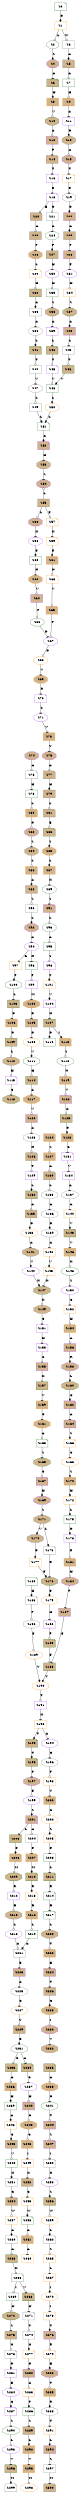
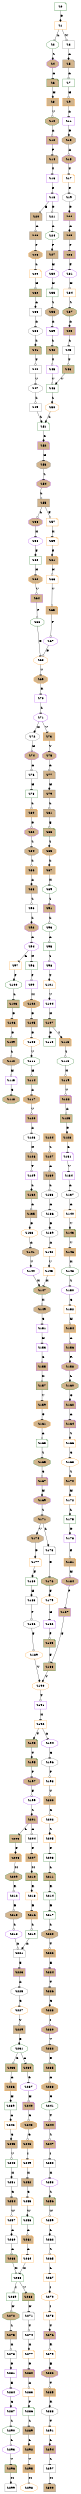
  strict digraph {
    node [color=darkorange fillcolor=white shape=note style=filled]
    edge [arrowhead=tee]
    S0 [color=darkgreen]
    S1 [shape=box]
    S2 [color=darkgreen shape=octagon]
    S3 [color=gray40 shape=box]
    S4 [color=purple fillcolor=tan shape=octagon]
    S5 [color=gray40 fillcolor=tan]
    S6 [color=darkgreen fillcolor=tan]
    S7 [color=darkgreen shape=box]
    S8 [fillcolor=tan shape=box]
    S9 [fillcolor=tan]
    S10 [color=darkgreen fillcolor=tan shape=octagon]
    S11 [color=purple shape=box]
    S12 [color=purple fillcolor=tan]
    S13 [color=gray40 fillcolor=tan shape=octagon]
    S14 [color=gray40 fillcolor=tan]
    S15 [color=purple fillcolor=tan shape=octagon]
    S16 [color=purple shape=box]
    S17
    S18 [color=purple]
    S19 [color=gray40 shape=octagon]
    S20 [color=gray40 fillcolor=tan]
    S21 [color=gray40 shape=box]
    S22 [color=purple fillcolor=tan shape=box]
    S23 [color=gray40 fillcolor=tan shape=box]
    S24 [color=darkgreen shape=octagon]
    S25 [color=gray40 fillcolor=tan shape=box]
    S26 [fillcolor=tan shape=octagon]
    S27 [color=gray40 fillcolor=tan shape=box]
    S28 [color=purple fillcolor=tan shape=box]
    S29
    S30 [color=purple shape=octagon]
    S31 [color=purple shape=octagon]
    S32 [color=darkgreen fillcolor=tan shape=box]
    S33 [color=darkgreen shape=box]
    S34 [shape=box]
    S35 [color=gray40 shape=box]
    S36 [color=gray40 fillcolor=tan shape=octagon]
    S37 [color=darkgreen fillcolor=tan shape=octagon]
    S38 [color=gray40 shape=octagon]
    S39 [color=purple]
    S40 [color=purple fillcolor=tan shape=box]
    S41 [color=darkgreen fillcolor=tan]
    S42 [color=darkgreen fillcolor=tan]
    S43 [color=gray40 shape=box]
    S44 [color=gray40 shape=box]
    S45 [color=purple]
    S46 [color=darkgreen fillcolor=tan shape=box]
    S47 [color=gray40 shape=octagon]
    S48 [color=darkgreen shape=box]
    S49 [color=gray40 shape=box]
    S50 [shape=octagon]
    S51 [color=darkgreen]
    S52 [color=purple fillcolor=tan]
    S53 [color=gray40 fillcolor=tan shape=octagon]
    S54 [color=purple fillcolor=tan shape=octagon]
    S55 [color=gray40 fillcolor=tan shape=box]
    S56 [color=purple fillcolor=tan shape=octagon]
    S57
    S58 [color=purple shape=octagon]
    S59
    S60 [color=darkgreen shape=box]
    S61 [fillcolor=tan]
    S62 [fillcolor=tan shape=octagon]
    S63
    S64 [color=purple fillcolor=tan shape=box]
    S65 [fillcolor=tan]
    S66 [color=darkgreen shape=octagon]
    S67 [color=purple shape=octagon]
    S68 [shape=octagon]
    S69 [fillcolor=tan shape=octagon]
    S70 [color=purple]
    S71 [color=purple shape=octagon]
+   S72 [color=gray40 shape=octagon]
    S73 [fillcolor=tan shape=box]
    S74 [color=purple fillcolor=tan shape=octagon]
    S75 [color=purple fillcolor=tan shape=octagon]
    S76 [color=gray40]
    S77 [color=gray40 fillcolor=tan]
    S78 [color=darkgreen shape=box]
    S79 [color=gray40 fillcolor=tan shape=box]
    S80 [fillcolor=tan]
    S81 [color=gray40 fillcolor=tan]
    S82 [color=purple fillcolor=tan shape=octagon]
    S83 [color=darkgreen fillcolor=tan]
    S84 [color=gray40 fillcolor=tan shape=octagon]
    S85 [fillcolor=tan shape=octagon]
    S86 [fillcolor=tan]
    S87 [fillcolor=tan shape=box]
    S88 [color=gray40 fillcolor=tan]
    S89 [color=darkgreen shape=octagon]
    S90 [color=gray40 shape=box]
    S91 [color=purple fillcolor=tan]
    S92 [color=purple fillcolor=tan shape=octagon]
    S93 [color=darkgreen shape=octagon]
    S94 [color=purple shape=octagon]
    S95 [color=darkgreen shape=box]
    S96 [color=darkgreen shape=box]
    S97 [shape=box]
    S98 [color=purple]
    S99 [color=purple shape=box]
    S100 [color=darkgreen shape=octagon]
    S101
    S102 [fillcolor=tan shape=octagon]
    S103 [color=darkgreen fillcolor=tan shape=box]
    S104 [color=purple shape=box]
    S105 [color=gray40 fillcolor=tan shape=box]
    S106 [fillcolor=tan shape=box]
    S107 [color=darkgreen fillcolor=tan shape=box]
    S108 [shape=octagon]
    S109 [color=darkgreen fillcolor=tan shape=box]
    S110 [color=darkgreen shape=box]
    S113 [fillcolor=tan]
    S111 [color=darkgreen shape=octagon]
    S112 [color=gray40 fillcolor=tan shape=octagon]
    S114 [color=darkgreen fillcolor=tan shape=box]
    S115 [color=purple]
    S116 [color=darkgreen shape=octagon]
    S117 [fillcolor=tan shape=octagon]
    S118 [color=darkgreen fillcolor=tan shape=octagon]
    S119 [fillcolor=tan]
    S120 [color=purple fillcolor=tan shape=box]
    S122 [color=purple fillcolor=tan]
    S123 [color=gray40 shape=octagon]
    S125 [color=darkgreen fillcolor=tan shape=box]
    S126 [color=gray40 fillcolor=tan]
    S124 [fillcolor=tan]
    S127 [fillcolor=tan shape=box]
    S128 [fillcolor=tan]
    S129 [color=purple shape=box]
    S130 [color=gray40 fillcolor=tan]
    S131 [color=purple]
    S132 [color=darkgreen fillcolor=tan]
    S133 [color=gray40 shape=octagon]
    S134 [color=purple shape=box]
    S135 [color=gray40 fillcolor=tan shape=box]
    S136 [color=gray40 shape=octagon]
    S137 [color=gray40 shape=octagon]
    S138 [shape=octagon]
    S139 [color=gray40 shape=octagon]
    S140 [shape=box]
    S141 [color=gray40 fillcolor=tan shape=octagon]
    S142 [shape=box]
    S143 [color=darkgreen fillcolor=tan]
    S144 [color=purple shape=octagon]
    S145
    S146 [fillcolor=tan shape=box]
    S147 [color=darkgreen fillcolor=tan shape=octagon]
    S148 [color=darkgreen shape=octagon]
    S149 [color=gray40 fillcolor=tan shape=octagon]
    S150 [color=purple shape=octagon]
    S151 [color=purple shape=box]
    S152
    S153 [color=purple]
    S154 [fillcolor=tan]
    S155 [color=purple fillcolor=tan shape=box]
    S156 [color=purple fillcolor=tan shape=box]
    S157 [color=darkgreen fillcolor=tan shape=box]
    S158 [color=purple fillcolor=tan shape=octagon]
    S159 [fillcolor=tan shape=box]
    S160 [color=darkgreen fillcolor=tan shape=octagon]
    S161 [fillcolor=tan shape=octagon]
    S162 [color=purple fillcolor=tan]
    S163 [color=darkgreen]
    S164 [color=purple fillcolor=tan]
    S165 [color=darkgreen fillcolor=tan shape=octagon]
    S166
    S167 [color=purple fillcolor=tan]
    S168 [shape=octagon]
    S169 [color=purple fillcolor=tan shape=octagon]
    S170 [fillcolor=tan shape=box]
    S171 [color=gray40 fillcolor=tan shape=octagon]
    S172 [shape=box]
    S173 [color=gray40]
    S174 [color=gray40 fillcolor=tan shape=octagon]
    S175 [color=darkgreen shape=box]
    S176 [color=darkgreen fillcolor=tan shape=octagon]
    S177
    S178 [color=purple]
    S179 [shape=octagon]
    S180 [color=darkgreen]
    S181 [fillcolor=tan]
    S182 [color=purple]
    S183 [color=gray40]
    S184 [color=purple fillcolor=tan shape=octagon]
    S185 [color=darkgreen fillcolor=tan]
    S186 [color=gray40 shape=octagon]
    S187 [color=purple fillcolor=tan shape=box]
    S188 [color=darkgreen fillcolor=tan shape=box]
    S189 [shape=octagon]
    S190 [shape=octagon]
    S191 [color=purple shape=box]
    S192 [shape=box]
    S193 [color=darkgreen fillcolor=tan]
    S194 [color=purple shape=octagon]
    S195 [color=darkgreen fillcolor=tan]
    S196 [color=gray40 shape=octagon]
    S197 [color=purple fillcolor=tan shape=octagon]
    S198 [shape=box]
    S199 [color=purple shape=octagon]
    S200 [fillcolor=tan shape=box]
    S201 [color=purple fillcolor=tan]
    S202 [shape=octagon]
    S203 [color=darkgreen fillcolor=tan shape=box]
    S204 [color=gray40 shape=box]
    S205
    S206 [fillcolor=tan]
    S207 [fillcolor=tan]
    S208 [color=darkgreen shape=box]
    S209 [color=darkgreen fillcolor=tan shape=octagon]
    S210 [color=darkgreen fillcolor=tan]
    S211 [color=darkgreen fillcolor=tan]
    S212 [color=purple]
    S213
    S214 [color=darkgreen]
    S215 [color=gray40 fillcolor=tan shape=octagon]
    S216 [fillcolor=tan]
    S217 [color=darkgreen]
    S218 [color=purple shape=octagon]
    S219 [color=darkgreen shape=box]
    S220 [color=gray40 fillcolor=tan shape=octagon]
    S221 [color=gray40]
    S222 [fillcolor=tan]
    S223 [color=purple fillcolor=tan shape=box]
    S224 [color=purple fillcolor=tan]
    S225 [color=gray40 shape=octagon]
    S226 [color=gray40 fillcolor=tan shape=box]
    S227 [shape=octagon]
    S228 [fillcolor=tan shape=octagon]
    S229 [color=gray40 fillcolor=tan shape=box]
    S230 [color=purple fillcolor=tan shape=octagon]
    S231 [color=darkgreen shape=octagon]
    S232 [color=gray40 fillcolor=tan shape=octagon]
    S233 [color=darkgreen fillcolor=tan shape=box]
    S234 [color=darkgreen fillcolor=tan]
    S235 [color=darkgreen fillcolor=tan]
    S236 [fillcolor=tan shape=box]
    S237 [color=purple shape=octagon]
    S238 [fillcolor=tan shape=octagon]
    S239 [color=darkgreen shape=box]
    S240 [color=purple fillcolor=tan]
    S241 [color=darkgreen shape=octagon]
    S242 [shape=box]
    S243 [fillcolor=tan shape=octagon]
    S244 [color=purple fillcolor=tan shape=box]
    S245 [color=gray40 fillcolor=tan shape=box]
    S246 [fillcolor=tan]
    S247 [color=purple fillcolor=tan]
    S248 [color=darkgreen shape=box]
    S249 [shape=box]
    S250 [color=gray40]
    S251 [color=gray40 shape=box]
    S252 [color=gray40 fillcolor=tan shape=box]
    S253 [color=purple shape=octagon]
    S254 [color=gray40 fillcolor=tan]
    S255
    S256 [color=darkgreen fillcolor=tan]
    S257
    S258 [color=darkgreen]
    S259 [shape=octagon]
    S260 [color=gray40]
    S261 [fillcolor=tan]
    S262 [color=gray40]
    S263 [color=darkgreen fillcolor=tan]
    S264 [shape=box]
    S265
    S266 [color=darkgreen]
    S267 [shape=box]
    S268 [color=darkgreen fillcolor=tan]
    S269 [color=darkgreen shape=box]
    S270 [shape=octagon]
    S271 [color=gray40]
    S272 [color=darkgreen fillcolor=tan shape=octagon]
    S273 [shape=box]
    S274 [color=gray40 shape=box]
    S275 [color=gray40 fillcolor=tan shape=box]
    S276 [color=purple fillcolor=tan]
    S277
    S278 [color=gray40]
    S279
    S280 [color=purple fillcolor=tan]
    S281 [color=purple shape=box]
    S282 [color=purple fillcolor=tan shape=octagon]
    S283
    S284 [color=purple shape=octagon]
    S285 [fillcolor=tan]
    S286 [color=darkgreen]
    S287 [color=purple]
    S288 [color=gray40 shape=octagon]
    S289 [color=gray40 fillcolor=tan]
    S290 [color=darkgreen shape=octagon]
    S291 [shape=box]
    S292 [fillcolor=tan shape=box]
    S293 [color=purple shape=octagon]
    S294 [color=purple fillcolor=tan shape=box]
    S295 [fillcolor=tan shape=box]
    S296 [color=darkgreen fillcolor=tan]
    S297 [color=gray40 shape=box]
    S298 [shape=octagon]
    S299 [color=gray40]
    S300 [color=gray40 fillcolor=tan]
    S0 -> S1 [arrowhead=diamond label=D]
    S1 -> S2 [arrowhead=odot label=L]
    S1 -> S3 [arrowhead=odot label=W]
    S2 -> S4 [arrowhead=diamond label=S]
    S3 -> S5 [arrowhead=diamond label=A]
    S4 -> S6 [label=A]
    S5 -> S7 [arrowhead=odot label=A]
    S6 -> S8 [arrowhead=diamond label=H]
    S7 -> S9 [arrowhead=odot label=H]
    S8 -> S10 [arrowhead=odot label=V]
    S9 -> S11 [label=A]
    S10 -> S12 [arrowhead=odot label=A]
    S11 -> S13 [arrowhead=diamond label=D]
    S12 -> S14 [label=P]
    S13 -> S15 [arrowhead=odot label=A]
    S14 -> S16 [label=T]
    S15 -> S17 [label=T]
    S16 -> S18 [label=F]
    S17 -> S19 [label=F]
    S18 -> S20 [arrowhead=odot label=E]
    S18 -> S21 [arrowhead=odot label=D]
    S19 -> S22 [arrowhead=diamond label=D]
    S20 -> S23 [arrowhead=odot label=A]
    S21 -> S24 [label=A]
    S22 -> S25 [arrowhead=diamond label=A]
    S23 -> S26 [label=P]
    S24 -> S27 [arrowhead=diamond label=P]
    S25 -> S28 [label=P]
    S26 -> S29 [label=L]
    S27 -> S30 [label=H]
    S28 -> S31 [label=F]
    S29 -> S32 [arrowhead=odot label=H]
    S30 -> S33 [arrowhead=odot label=H]
    S31 -> S34 [arrowhead=odot label=H]
    S32 -> S35 [arrowhead=diamond label=A]
    S33 -> S36 [label=S]
    S34 -> S37 [label=S]
    S35 -> S38 [label=A]
    S36 -> S39 [label=A]
    S37 -> S40 [arrowhead=diamond label=A]
    S38 -> S41 [arrowhead=diamond label=L]
    S39 -> S42 [label=L]
    S40 -> S43 [label=L]
    S41 -> S44 [arrowhead=odot label=T]
    S42 -> S45 [arrowhead=odot label=T]
    S43 -> S46 [arrowhead=odot label=T]
    S44 -> S47 [label=V]
    S45 -> S48 [arrowhead=odot label=V]
    S46 -> S48 [arrowhead=diamond label=V]
    S47 -> S49 [arrowhead=odot label=L]
    S48 -> S50 [arrowhead=diamond label=L]
    S49 -> S51 [arrowhead=diamond label=L]
    S50 -> S51 [arrowhead=diamond label=L]
    S51 -> S52 [arrowhead=diamond label=C]
    S52 -> S53 [label=H]
    S53 -> S54 [label=S]
-   S55 -> S54 [arrowhead=odot label=L]
+   S54 -> S55 [arrowhead=odot label=L]
    S55 -> S56 [arrowhead=odot label=L]
    S55 -> S57 [arrowhead=odot label=F]
    S56 -> S58 [label=K]
    S57 -> S59 [label=K]
    S58 -> S60 [arrowhead=diamond label=F]
    S59 -> S61 [arrowhead=diamond label=F]
    S60 -> S62 [label=N]
    S61 -> S63 [arrowhead=odot label=N]
    S62 -> S64 [arrowhead=odot label=V]
    S63 -> S65 [arrowhead=odot label=V]
    S64 -> S66 [arrowhead=odot label=P]
    S65 -> S67 [arrowhead=odot label=P]
-   S66 -> S67 [label=D]
+   S66 -> S68 [label=D]
    S67 -> S68 [arrowhead=odot label=D]
    S68 -> S69 [label=V]
    S69 -> S70 [label=R]
    S70 -> S71 [label=L]
+   S71 -> S72 [arrowhead=diamond label=K]
    S71 -> S73 [label=V]
+   S72 -> S74 [arrowhead=odot label=H]
    S73 -> S75 [label=Y]
    S74 -> S76 [arrowhead=odot label=A]
    S75 -> S77 [arrowhead=odot label=A]
    S76 -> S78 [label=H]
    S77 -> S79 [arrowhead=diamond label=H]
    S78 -> S80 [arrowhead=odot label=L]
    S79 -> S81 [arrowhead=odot label=L]
    S80 -> S82 [arrowhead=odot label=D]
    S81 -> S83 [arrowhead=odot label=E]
    S82 -> S84 [label=S]
    S83 -> S85 [arrowhead=diamond label=S]
    S84 -> S86 [arrowhead=odot label=L]
    S85 -> S87 [arrowhead=diamond label=L]
    S86 -> S88 [arrowhead=diamond label=A]
    S87 -> S89 [label=K]
    S88 -> S90 [arrowhead=odot label=S]
    S89 -> S91 [label=S]
    S90 -> S92 [arrowhead=diamond label=L]
    S91 -> S93 [arrowhead=odot label=L]
    S92 -> S94 [label=A]
    S93 -> S95 [arrowhead=odot label=A]
    S94 -> S96 [label=N]
    S94 -> S97 [label=G]
    S95 -> S98 [arrowhead=odot label=S]
    S96 -> S99 [arrowhead=odot label=P]
    S97 -> S100 [arrowhead=diamond label=P]
    S98 -> S101 [arrowhead=diamond label=T]
    S99 -> S102 [label=M]
    S100 -> S103 [label=L]
    S101 -> S104 [arrowhead=diamond label=V]
    S102 -> S105 [label=D]
    S103 -> S106 [label=D]
    S104 -> S107 [label=N]
    S105 -> S108 [label=D]
    S106 -> S109 [arrowhead=odot label=D]
    S107 -> S110 [arrowhead=diamond label=D]
    S107 -> S113 [arrowhead=diamond label=I]
    S108 -> S111 [arrowhead=diamond label=V]
    S109 -> S112 [arrowhead=odot label=L]
    S113 -> S116 [arrowhead=odot label=S]
    S111 -> S114 [arrowhead=odot label=H]
    S112 -> S115 [arrowhead=odot label=H]
    S114 -> S117 [label=A]
    S115 -> S118 [label=G]
    S116 -> S119 [arrowhead=odot label=K]
    S117 -> S120 [arrowhead=odot label=V]
    S119 -> S122 [arrowhead=odot label=V]
    S120 -> S123 [label=A]
    S122 -> S125 [arrowhead=odot label=A]
    S123 -> S126 [arrowhead=odot label=N]
    S125 -> S128 [arrowhead=diamond label=D]
    S126 -> S129 [arrowhead=odot label=T]
    S124 -> S127 [arrowhead=odot label=S]
    S127 -> S130 [arrowhead=odot label=A]
    S128 -> S131 [label=G]
    S129 -> S132 [arrowhead=diamond label=L]
    S130 -> S133 [arrowhead=odot label=L]
    S131 -> S134 [label=V]
    S132 -> S135 [arrowhead=odot label=A]
    S133 -> S136 [label=A]
    S134 -> S137 [label=A]
    S135 -> S138 [arrowhead=diamond label=D]
    S136 -> S139 [arrowhead=diamond label=D]
    S137 -> S140 [label=A]
    S138 -> S141 [label=A]
    S139 -> S142 [label=A]
    S140 -> S143 [arrowhead=diamond label=V]
    S141 -> S144 [arrowhead=diamond label=V]
    S142 -> S145 [arrowhead=diamond label=V]
    S143 -> S146 [label=V]
    S144 -> S147 [arrowhead=diamond label=K]
    S145 -> S147 [label=K]
    S146 -> S148 [arrowhead=odot label=K]
    S147 -> S149 [arrowhead=odot label=K]
    S148 -> S150 [label=S]
    S149 -> S151 [label=G]
    S150 -> S152 [label=G]
    S151 -> S153 [label=H]
    S152 -> S154 [arrowhead=odot label=H]
    S153 -> S155 [arrowhead=odot label=G]
    S154 -> S156 [arrowhead=odot label=A]
    S155 -> S157 [arrowhead=odot label=K]
    S156 -> S158 [arrowhead=diamond label=R]
    S157 -> S159 [label=V]
    S158 -> S160 [arrowhead=diamond label=L]
    S159 -> S161 [label=Q]
    S160 -> S162 [arrowhead=diamond label=Q]
    S161 -> S163 [arrowhead=odot label=A]
    S162 -> S164 [label=A]
    S163 -> S165 [label=S]
    S164 -> S166 [arrowhead=diamond label=S]
    S165 -> S167 [arrowhead=odot label=G]
    S166 -> S168 [label=G]
    S167 -> S169 [arrowhead=diamond label=H]
    S168 -> S170 [arrowhead=diamond label=S]
    S169 -> S171 [label=S]
    S170 -> S172 [arrowhead=diamond label=H]
    S171 -> S173 [arrowhead=diamond label=L]
    S171 -> S174 [arrowhead=diamond label=V]
    S172 -> S175 [arrowhead=diamond label=L]
    S173 -> S176 [label=D]
    S174 -> S177 [arrowhead=diamond label=D]
    S175 -> S178 [arrowhead=diamond label=D]
    S176 -> S179 [arrowhead=diamond label=F]
-   S177 -> S176 [arrowhead=diamond label=F]
+   S177 -> S180 [arrowhead=diamond label=F]
    S178 -> S181 [arrowhead=odot label=F]
    S179 -> S182 [label=H]
    S180 -> S183 [arrowhead=diamond label=H]
    S181 -> S184 [arrowhead=odot label=H]
    S182 -> S185 [arrowhead=odot label=P]
    S183 -> S186 [arrowhead=odot label=P]
    S184 -> S187 [label=P]
    S185 -> S188 [arrowhead=odot label=F]
    S186 -> S189 [arrowhead=odot label=F]
    S187 -> S188 [label=F]
    S188 -> S190 [arrowhead=diamond label=Y]
    S189 -> S190 [arrowhead=diamond label=Y]
    S190 -> S191 [arrowhead=odot label=T]
    S191 -> S192 [label=K]
    S192 -> S193 [arrowhead=diamond label=T]
    S192 -> S194 [label=A]
    S193 -> S195 [arrowhead=diamond label=T]
    S194 -> S196 [label=Q]
    S195 -> S197 [label=P]
    S196 -> S198 [arrowhead=odot label=P]
    S197 -> S199 [arrowhead=odot label=F]
-   S198 -> S200 [label=Y]
+   S198 -> S200 [arrowhead=odot label=Y]
    S199 -> S201 [arrowhead=diamond label=S]
    S200 -> S202 [arrowhead=odot label=C]
    S201 -> S203 [label=L]
    S201 -> S204 [arrowhead=odot label=A]
    S202 -> S205 [arrowhead=diamond label=S]
    S203 -> S206 [arrowhead=diamond label=F]
    S204 -> S207 [label=F]
    S205 -> S208 [label=F]
    S206 -> S209 [arrowhead=odot label=M]
    S207 -> S210 [arrowhead=diamond label=M]
    S208 -> S211 [label=L]
    S209 -> S212 [arrowhead=odot label=R]
    S210 -> S213 [arrowhead=diamond label=R]
    S211 -> S214 [label=R]
    S212 -> S215 [arrowhead=odot label=E]
    S213 -> S216 [label=E]
    S214 -> S217 [label=E]
    S215 -> S218 [arrowhead=odot label=L]
    S216 -> S219 [arrowhead=odot label=L]
    S217 -> S220 [label=L]
    S218 -> S221 [arrowhead=odot label=A]
    S219 -> S221 [arrowhead=diamond label=A]
    S220 -> S222 [arrowhead=odot label=T]
    S221 -> S223 [label=E]
    S222 -> S224 [label=E]
    S223 -> S225 [label=A]
    S224 -> S226 [label=T]
    S225 -> S227 [label=G]
    S226 -> S228 [arrowhead=diamond label=G]
    S227 -> S229 [arrowhead=odot label=Y]
    S228 -> S230 [arrowhead=odot label=I]
    S229 -> S231 [arrowhead=diamond label=E]
    S230 -> S232 [label=V]
    S231 -> S233 [arrowhead=odot label=G]
    S231 -> S234 [label=A]
+   S232 -> S235 [arrowhead=odot label=D]
    S233 -> S236 [arrowhead=odot label=A]
    S234 -> S237 [label=G]
    S235 -> S238 [arrowhead=odot label=A]
    S236 -> S239 [arrowhead=diamond label=H]
    S237 -> S240 [arrowhead=odot label=H]
    S238 -> S241 [label=Q]
    S239 -> S242 [arrowhead=diamond label=A]
    S240 -> S243 [arrowhead=odot label=G]
    S241 -> S244 [arrowhead=odot label=T]
    S242 -> S245 [arrowhead=diamond label=G]
    S243 -> S246 [arrowhead=odot label=G]
    S244 -> S247 [arrowhead=odot label=S]
    S245 -> S248 [arrowhead=odot label=V]
    S246 -> S249 [label=I]
    S247 -> S250 [label=I]
    S248 -> S251 [arrowhead=diamond label=K]
    S249 -> S252 [label=K]
    S250 -> S253 [label=K]
    S251 -> S254 [label=G]
    S252 -> S255 [label=G]
    S253 -> S256 [arrowhead=diamond label=S]
    S254 -> S257 [arrowhead=odot label=W]
    S255 -> S258 [arrowhead=diamond label=W]
    S256 -> S259 [arrowhead=odot label=W]
    S257 -> S260 [arrowhead=diamond label=A]
    S258 -> S261 [arrowhead=odot label=A]
    S259 -> S262 [arrowhead=diamond label=L]
    S260 -> S263 [arrowhead=odot label=A]
    S261 -> S264 [label=A]
    S262 -> S265 [arrowhead=odot label=S]
    S263 -> S266 [arrowhead=odot label=K]
+   S264 -> S266 [label=K]
    S265 -> S267 [label=L]
    S266 -> S268 [label=V]
    S266 -> S269 [arrowhead=odot label=I]
    S267 -> S270 [arrowhead=diamond label=I]
    S268 -> S271 [label=N]
    S269 -> S272 [arrowhead=odot label=N]
    S270 -> S273 [label=I]
    S271 -> S274 [arrowhead=odot label=T]
    S272 -> S275 [label=S]
    S273 -> S276 [arrowhead=diamond label=T]
    S274 -> S277 [arrowhead=diamond label=K]
    S275 -> S278 [arrowhead=odot label=K]
    S276 -> S279 [arrowhead=odot label=R]
    S277 -> S280 [label=D]
    S278 -> S281 [arrowhead=diamond label=D]
    S279 -> S282 [arrowhead=diamond label=E]
    S280 -> S283 [arrowhead=odot label=A]
    S281 -> S284 [label=E]
    S282 -> S285 [arrowhead=odot label=T]
    S283 -> S286 [arrowhead=diamond label=P]
    S284 -> S287 [arrowhead=diamond label=G]
    S285 -> S288 [arrowhead=diamond label=R]
    S286 -> S289 [label=S]
    S287 -> S290 [label=S]
    S288 -> S291 [label=T]
    S289 -> S292 [arrowhead=diamond label=L]
    S290 -> S293 [arrowhead=odot label=L]
    S291 -> S294 [arrowhead=diamond label=L]
    S292 -> S295 [label=V]
    S293 -> S296 [label=V]
    S294 -> S297 [label=S]
    S295 -> S298 [arrowhead=odot label=M]
    S296 -> S299 [arrowhead=diamond label=M]
    S297 -> S300 [label=M]
  }
